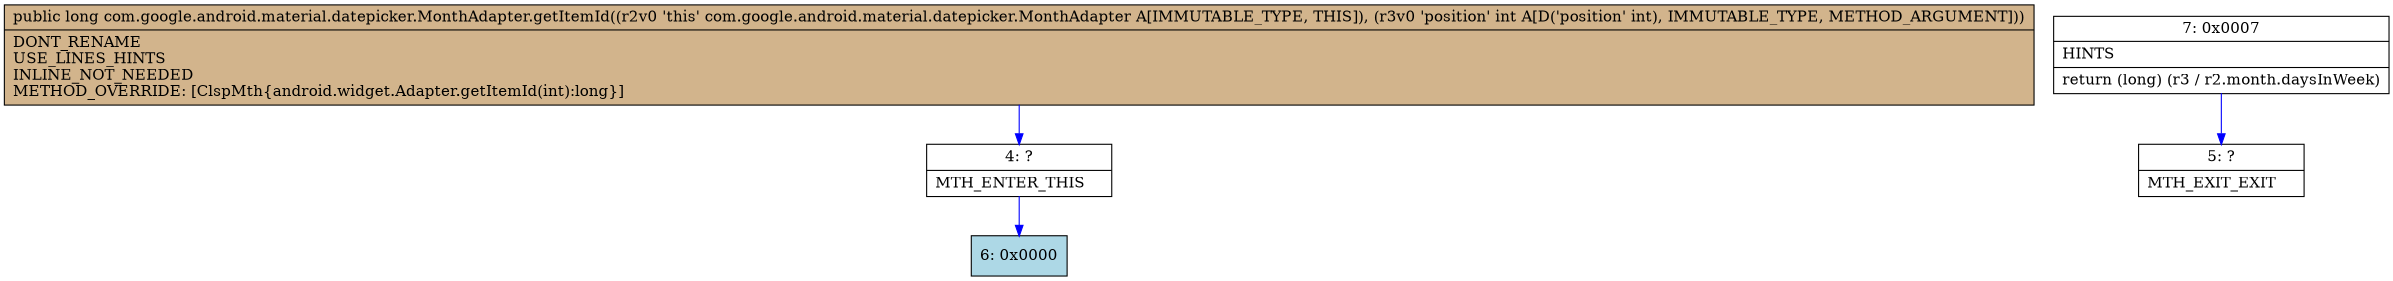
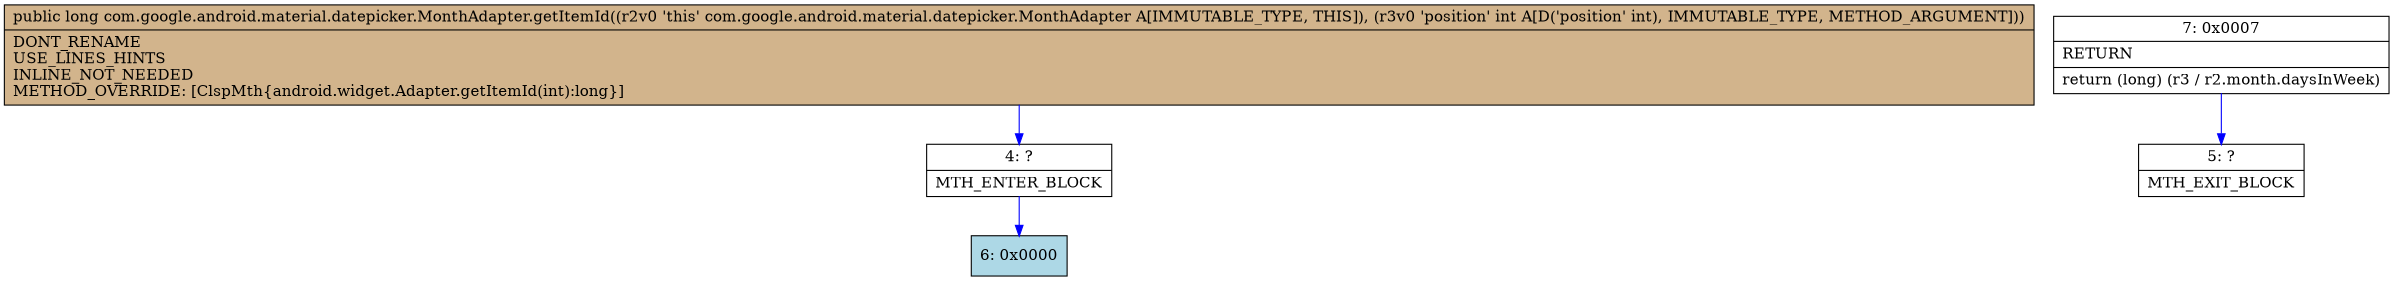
  digraph {
    node [fillcolor=white shape=record style=filled]
    edge [color=blue]
-   n1 [label="{4\:\ ?|MTH_ENTER_THIS\l}"]
+   n1 [label="{4\:\ ?|MTH_ENTER_BLOCK\l}"]
    n2 [fillcolor=lightblue label="{6\:\ 0x0000}"]
-   n3 [label="{7\:\ 0x0007|HINTS\l|return (long) (r3 \/ r2.month.daysInWeek)\l}"]
-   n4 [label="{5\:\ ?|MTH_EXIT_EXIT\l}"]
+   n3 [label="{7\:\ 0x0007|RETURN\l|return (long) (r3 \/ r2.month.daysInWeek)\l}"]
+   n4 [label="{5\:\ ?|MTH_EXIT_BLOCK\l}"]
    n5 [fillcolor=tan label="{public long com.google.android.material.datepicker.MonthAdapter.getItemId((r2v0 'this' com.google.android.material.datepicker.MonthAdapter A[IMMUTABLE_TYPE, THIS]), (r3v0 'position' int A[D('position' int), IMMUTABLE_TYPE, METHOD_ARGUMENT]))  | DONT_RENAME\lUSE_LINES_HINTS\lINLINE_NOT_NEEDED\lMETHOD_OVERRIDE: [ClspMth\{android.widget.Adapter.getItemId(int):long\}]\l}"]
    n1 -> n2
    n3 -> n4
    n5 -> n1
  }
